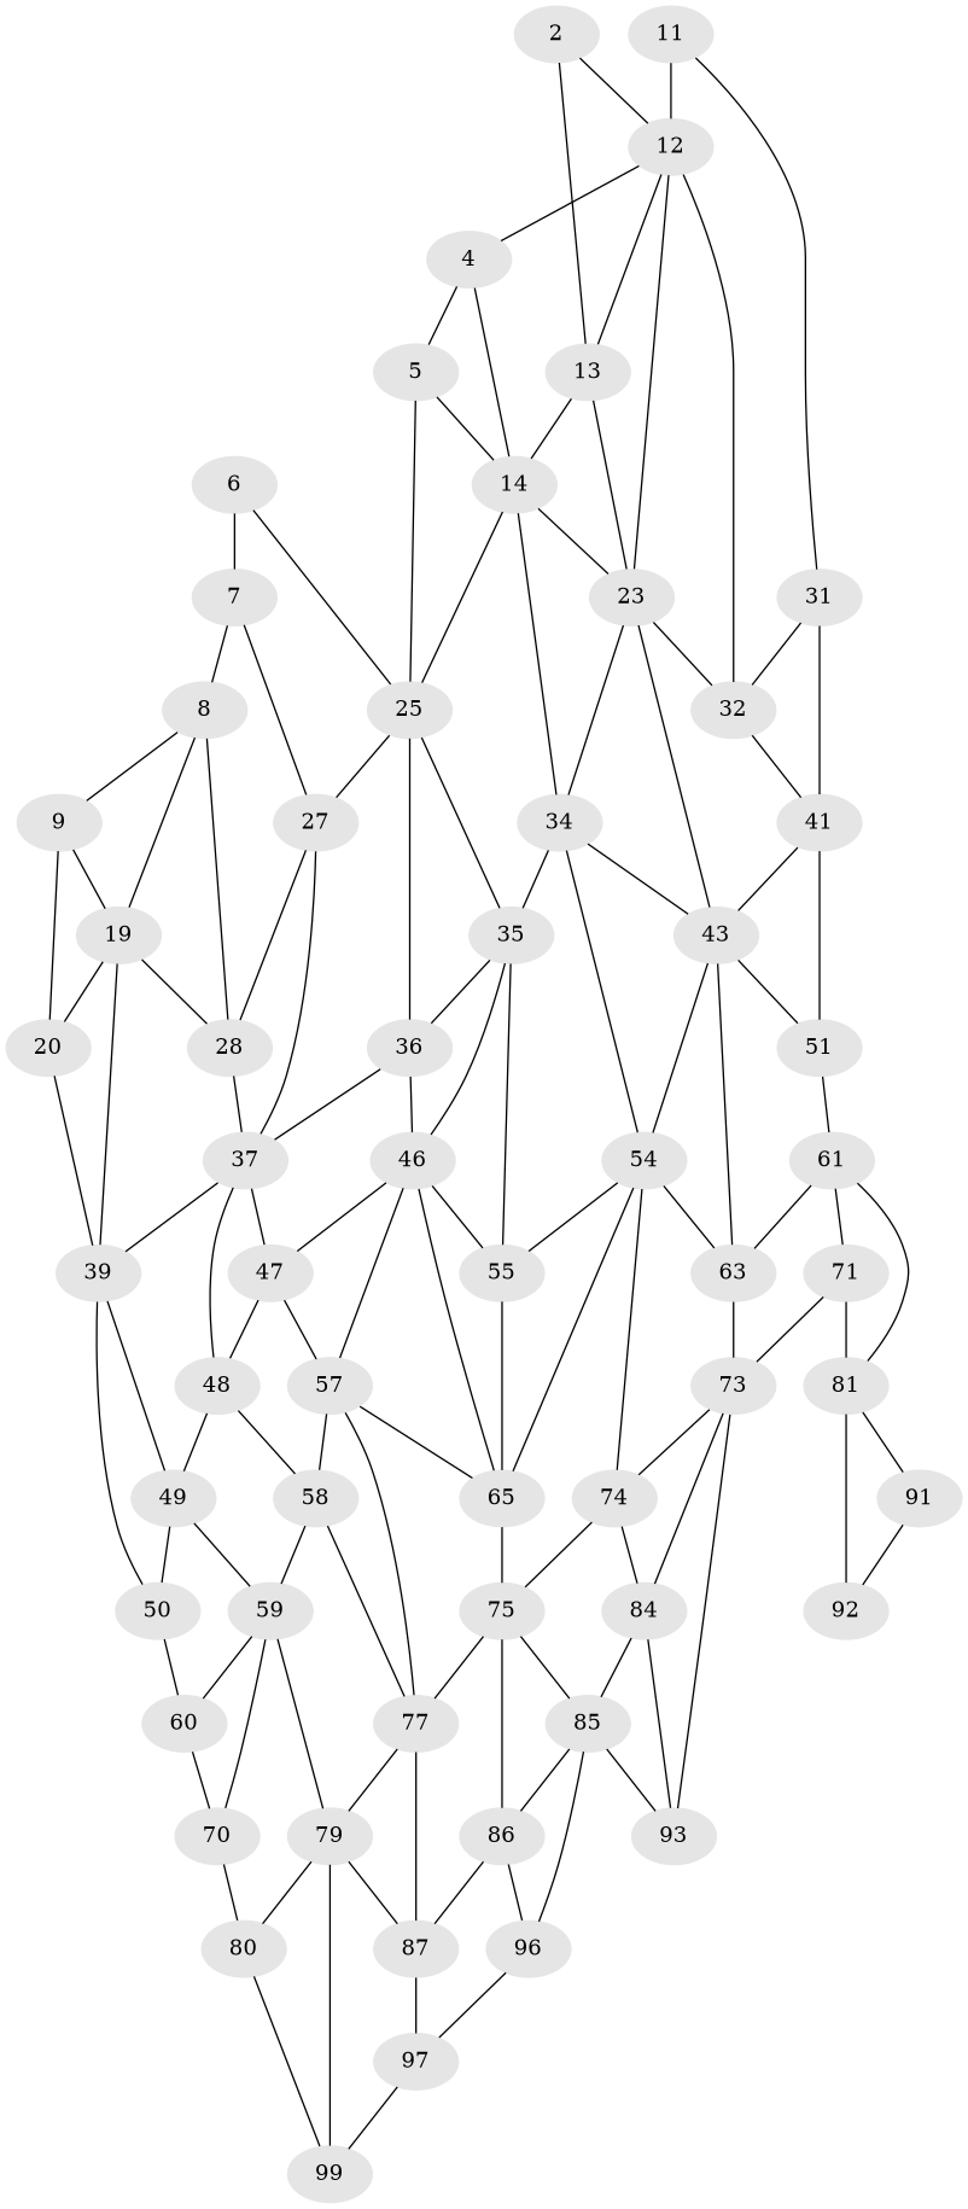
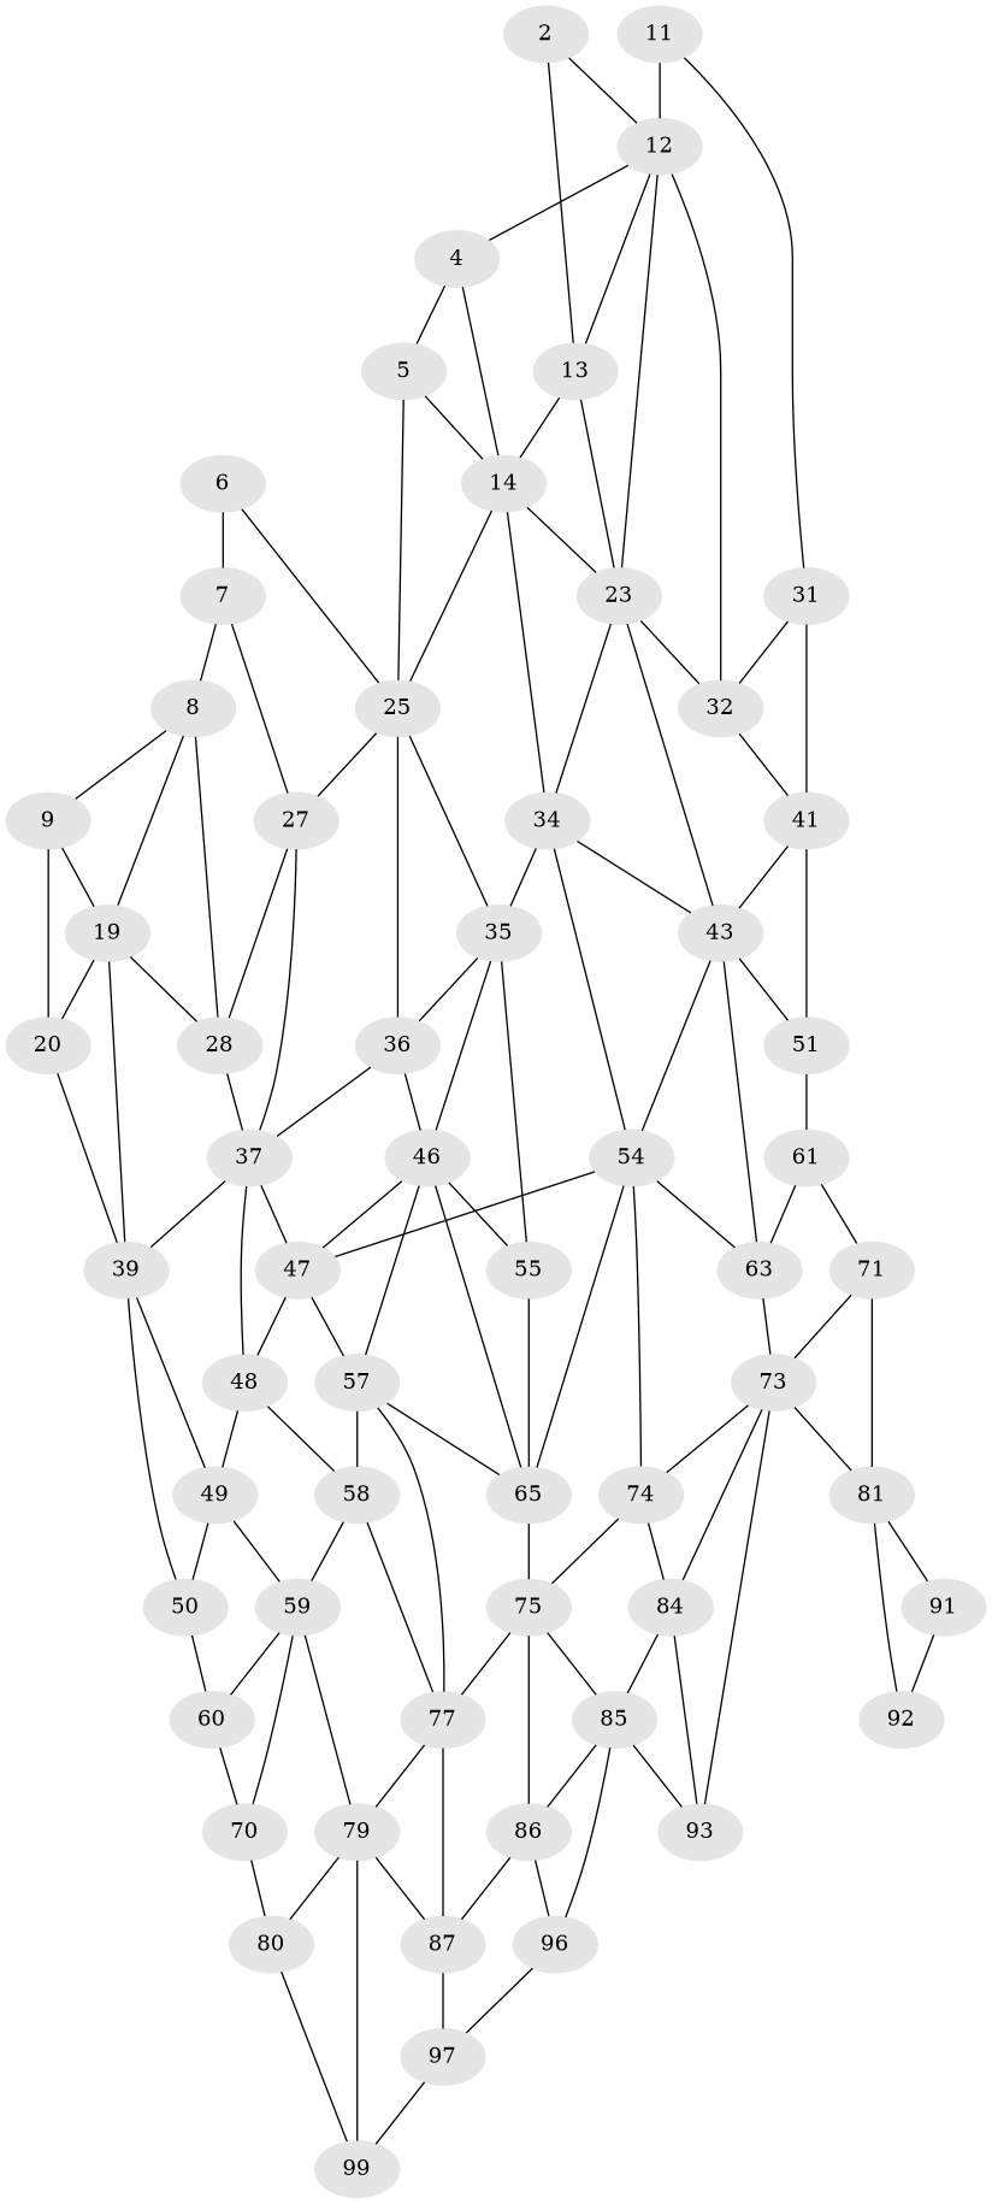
  graph {
    node [color=gray90 style=filled]
    2 [super="+3"]
    12 [super="+22"]
    13
    11 [super="+21"]
    31
    5 [super="+15"]
    4
    14 [super="+24"]
    23 [super="+33"]
    32
    25 [super="+26"]
    34 [super="+44"]
    6 [super="+16"]
    7 [super="+17"]
    27
    35 [super="+45"]
    36
    8 [super="+18"]
    9 [super="+10"]
    19 [super="+29"]
    28
    37 [super="+38"]
    20 [super="+30"]
    39 [super="+40"]
    41 [super="+42"]
    43 [super="+53"]
    54 [super="+64"]
    49
    50
    51 [super="+52"]
    63
    46 [super="+56"]
    55
    47
    48
    65 [super="+66"]
    74
    57 [super="+67"]
    58 [super="+68"]
    59 [super="+69"]
    60
    61 [super="+62"]
    73 [super="+83"]
    77 [super="+78"]
    75 [super="+76"]
    70
    79 [super="+89"]
    71 [super="+72"]
    84
    87 [super="+88"]
    80 [super="+90"]
    99 [super="+100"]
    81 [super="+82"]
    93 [super="+94"]
    85 [super="+95"]
    86
    91
    92
    96
    97 [super="+98"]
    2 -- 12
    2 -- 13
    12 -- 13
    12 -- 4
    12 -- 23
    12 -- 32
    13 -- 14
    13 -- 23
    11 -- 12 [weight=2]
    11 -- 31
    31 -- 32
    31 -- 41
    5 -- 14
    5 -- 25
    4 -- 5
    4 -- 14
    14 -- 23
    14 -- 25
    14 -- 34
    23 -- 32
    23 -- 34
    23 -- 43
    32 -- 41
    25 -- 27
    25 -- 35
    25 -- 36
    34 -- 35 [weight=2]
    34 -- 43
    34 -- 54
    6 -- 25
    6 -- 7 [weight=2]
    7 -- 27
    7 -- 8 [weight=2]
    27 -- 28
    27 -- 37
    35 -- 36
    35 -- 46
    35 -- 55
    36 -- 37
    36 -- 46
    8 -- 9
    8 -- 19
    8 -- 28
    9 -- 19
    9 -- 20
    19 -- 28
    19 -- 20 [weight=2]
    19 -- 39
    28 -- 37
    37 -- 39
    37 -- 47
    37 -- 48
    20 -- 39
    39 -- 49
    39 -- 50
    41 -- 43
    41 -- 51 [weight=2]
    43 -- 54
    43 -- 51
    43 -- 63
    54 -- 63
-   54 -- 55
+   54 -- 47
    54 -- 65
    54 -- 74
    49 -- 50
    49 -- 59
    50 -- 60
    51 -- 61 [weight=2]
    63 -- 73
    46 -- 55
    46 -- 47
    46 -- 65
    46 -- 57
    55 -- 65
    47 -- 48
    47 -- 57
    48 -- 49
    48 -- 58
    65 -- 75 [weight=2]
    74 -- 75
    74 -- 84
    57 -- 65
    57 -- 58 [weight=2]
    57 -- 77
    58 -- 59 [weight=2]
    58 -- 77
    59 -- 60
    59 -- 70
    59 -- 79
    60 -- 70
    61 -- 63
    61 -- 71 [weight=2]
    73 -- 74
    73 -- 84
-   61 -- 81
+   73 -- 81
    73 -- 93
    77 -- 79
    77 -- 87 [weight=2]
    75 -- 77
    75 -- 85
    75 -- 86
    70 -- 80
    79 -- 87
    79 -- 80 [weight=2]
    79 -- 99
    71 -- 73
    71 -- 81 [weight=2]
    84 -- 93
    84 -- 85
    87 -- 97 [weight=2]
    80 -- 99
    81 -- 91
    81 -- 92
    85 -- 93
    85 -- 86
    85 -- 96
    86 -- 87
    86 -- 96
    91 -- 92
    96 -- 97
    97 -- 99
  }
